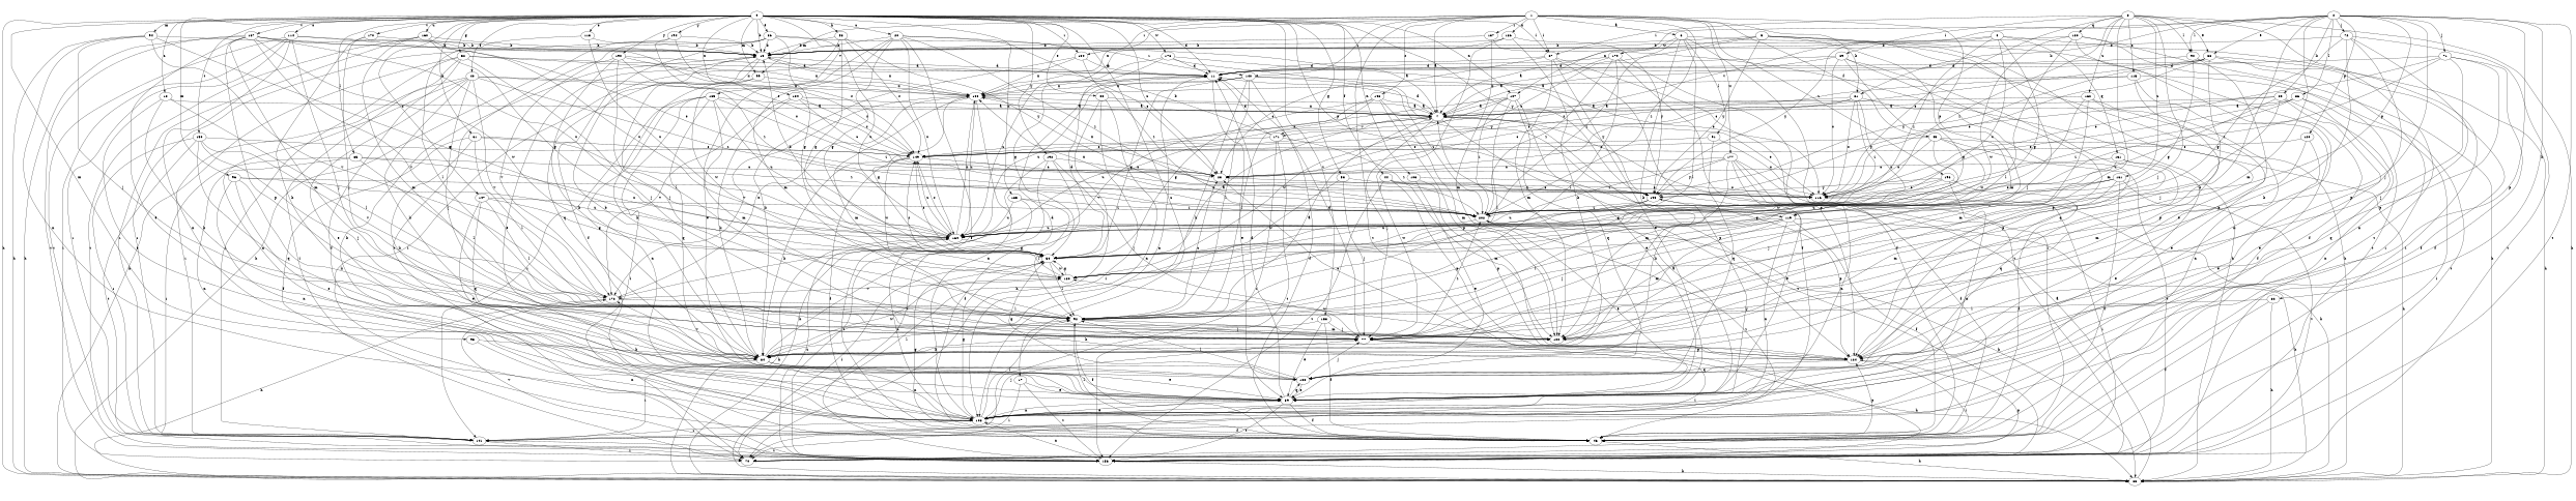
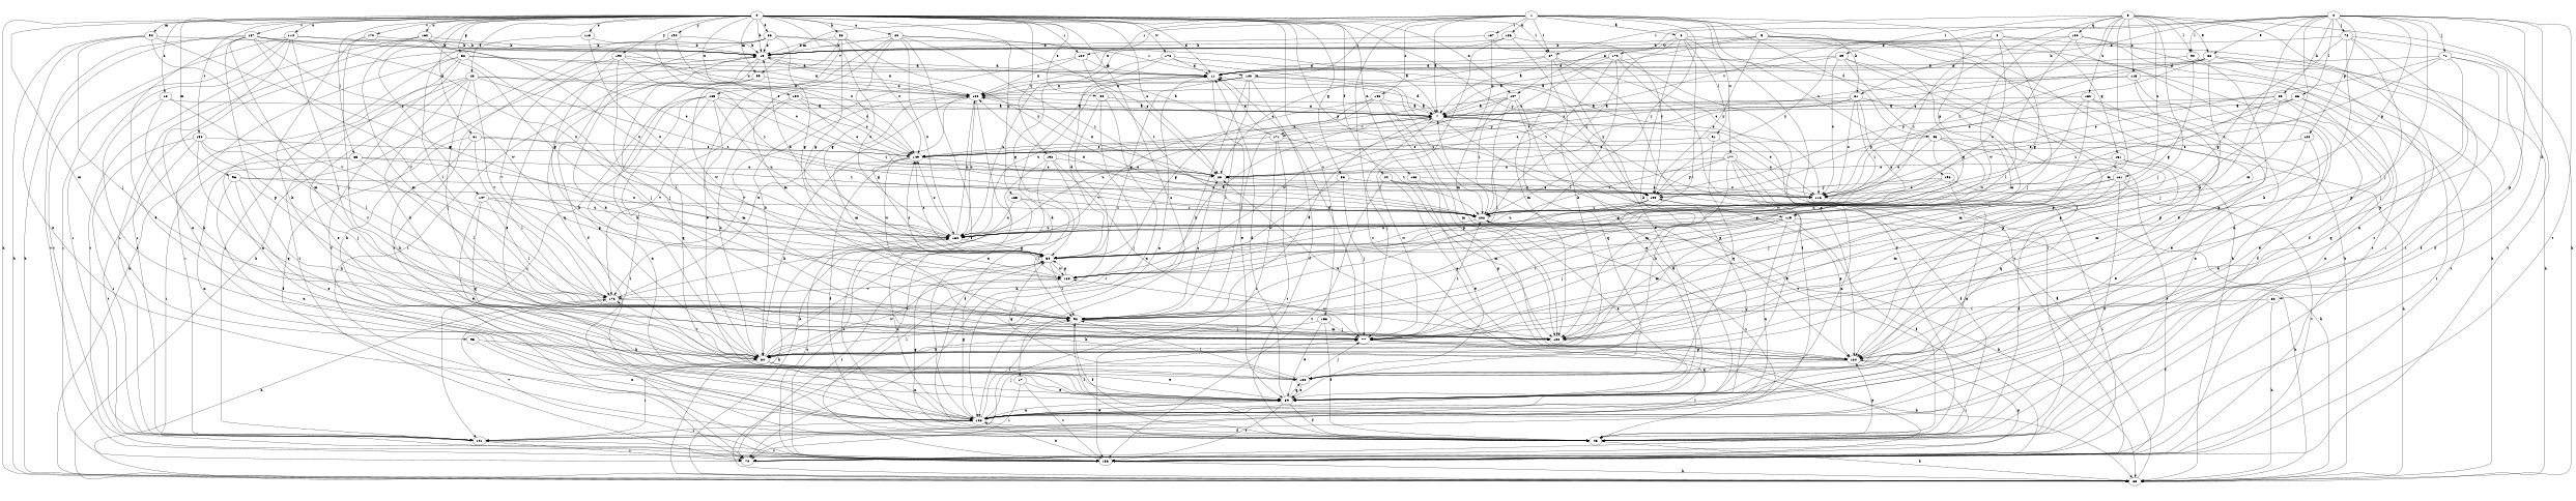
  strict digraph {
    0
    15
    17
    18
    20
    23
    n7 [label=11]
    33
    36
    40
    44
    52
    53
    58
    61
    63
    67
    85
    93
    94
    96
    99
    103
    107
    113
    114
    119
    134
    147
    150
    153
    160
    165
    167
    170
    176
    184
    185
    190
    192
    194
    195
    188
    39
    92
    133
    156
    70
    7
    84
    140
    202
    100
    54
    164
    46
    108
    77
    141
    149
    172
    124
    116
    180
    1
    6
    45
    81
    137
    148
    177
    186
    196
    91
    179
    171
    2
    38
    71
    72
    82
    83
    86
    90
    120
    3
    69
    115
    130
    161
    162
    4
    131
    5
    0 -> 15 [label=b]
    0 -> 17 [label=c]
    0 -> 18 [label=c]
    0 -> 20 [label=c]
    0 -> 23 [label=c]
    0 -> n7 [label=d]
    0 -> 33 [label=e]
    0 -> 36 [label=e]
    0 -> 40 [label=f]
    0 -> 44 [label=f]
    0 -> 52 [label=g]
    0 -> 53 [label=g]
    0 -> 58 [label=h]
    0 -> 61 [label=h]
    0 -> 63 [label=h]
    0 -> 67 [label=i]
    0 -> 85 [label=l]
    0 -> 93 [label=m]
    0 -> 94 [label=m]
    0 -> 96 [label=m]
    0 -> 99 [label=m]
    0 -> 103 [label=n]
    0 -> 107 [label=n]
    0 -> 113 [label=o]
    0 -> 114 [label=o]
    0 -> 119 [label=p]
    0 -> 134 [label=r]
    0 -> 147 [label=s]
    0 -> 150 [label=t]
    0 -> 153 [label=t]
    0 -> 160 [label=u]
    0 -> 165 [label=v]
    0 -> 167 [label=v]
    0 -> 170 [label=v]
    0 -> 176 [label=w]
    0 -> 184 [label=x]
    0 -> 185 [label=x]
    0 -> 190 [label=y]
    0 -> 192 [label=y]
    0 -> 194 [label=y]
    0 -> 195 [label=y]
    15 -> n7 [label=d]
    15 -> 188 [label=x]
    15 -> 39 [label=e]
    15 -> 92 [label=l]
    15 -> 133 [label=q]
    17 -> 39 [label=e]
    17 -> 156 [label=t]
    17 -> 70 [label=i]
    18 -> 39 [label=e]
    18 -> 92 [label=l]
    18 -> 7 [label=a]
    18 -> 84 [label=k]
    20 -> 15 [label=b]
    20 -> 23 [label=c]
    20 -> 39 [label=e]
    20 -> 140 [label=r]
    20 -> 202 [label=z]
    20 -> 100 [label=m]
    20 -> 54 [label=g]
    20 -> 164 [label=u]
    20 -> 46 [label=f]
    23 -> 195 [label=y]
    23 -> 188 [label=x]
    n7 -> 188 [label=x]
    n7 -> 39 [label=e]
    n7 -> 108 [label=n]
    33 -> 63 [label=h]
    33 -> 70 [label=i]
    33 -> 7 [label=a]
    33 -> 108 [label=n]
    36 -> 15 [label=b]
    36 -> 63 [label=h]
    36 -> 156 [label=t]
    36 -> 7 [label=a]
    36 -> 54 [label=g]
    36 -> 164 [label=u]
    36 -> 46 [label=f]
    40 -> 188 [label=x]
    40 -> 39 [label=e]
    40 -> 84 [label=k]
    40 -> 202 [label=z]
    40 -> 108 [label=n]
    40 -> 77 [label=j]
    40 -> 141 [label=r]
    40 -> 149 [label=s]
    40 -> 172 [label=v]
    44 -> 156 [label=t]
    44 -> 100 [label=m]
    44 -> 124 [label=p]
    44 -> 116 [label=o]
    52 -> n7 [label=d]
    52 -> 63 [label=h]
    52 -> 188 [label=x]
    52 -> 70 [label=i]
    52 -> 46 [label=f]
    52 -> 77 [label=j]
    52 -> 141 [label=r]
    53 -> 77 [label=j]
    53 -> 116 [label=o]
    53 -> 180 [label=w]
    58 -> 15 [label=b]
    58 -> 195 [label=y]
    58 -> 70 [label=i]
    58 -> 54 [label=g]
    58 -> 149 [label=s]
    61 -> 92 [label=l]
    61 -> 84 [label=k]
    61 -> 202 [label=z]
    61 -> 46 [label=f]
    61 -> 149 [label=s]
    63 -> 7 [label=a]
    67 -> 23 [label=c]
    67 -> n7 [label=d]
    67 -> 39 [label=e]
    67 -> 156 [label=t]
    67 -> 100 [label=m]
    67 -> 46 [label=f]
    85 -> 23 [label=c]
    85 -> 92 [label=l]
    85 -> 164 [label=u]
    85 -> 108 [label=n]
    85 -> 141 [label=r]
    93 -> 84 [label=k]
    93 -> 108 [label=n]
    94 -> 15 [label=b]
    94 -> 63 [label=h]
    94 -> 54 [label=g]
    94 -> 108 [label=n]
    94 -> 77 [label=j]
    94 -> 172 [label=v]
    96 -> 39 [label=e]
    96 -> 84 [label=k]
    96 -> 164 [label=u]
    96 -> 108 [label=n]
    96 -> 116 [label=o]
    99 -> 188 [label=x]
    99 -> 84 [label=k]
    99 -> 180 [label=w]
    103 -> 39 [label=e]
    103 -> 124 [label=p]
    103 -> 116 [label=o]
    107 -> 39 [label=e]
    107 -> 92 [label=l]
    107 -> 133 [label=q]
    107 -> 7 [label=a]
    107 -> 202 [label=z]
    107 -> 149 [label=s]
    107 -> 180 [label=w]
    113 -> 15 [label=b]
    113 -> 92 [label=l]
    113 -> 164 [label=u]
    114 -> 15 [label=b]
    114 -> 156 [label=t]
    114 -> 70 [label=i]
    114 -> 108 [label=n]
    114 -> 77 [label=j]
    114 -> 141 [label=r]
    114 -> 116 [label=o]
    119 -> 63 [label=h]
    119 -> 92 [label=l]
    119 -> 100 [label=m]
    119 -> 164 [label=u]
    119 -> 46 [label=f]
    119 -> 108 [label=n]
    119 -> 77 [label=j]
    134 -> n7 [label=d]
    134 -> 188 [label=x]
    134 -> 84 [label=k]
    134 -> 202 [label=z]
    147 -> 39 [label=e]
    147 -> 92 [label=l]
    147 -> 133 [label=q]
    147 -> 202 [label=z]
    147 -> 54 [label=g]
    150 -> 133 [label=q]
    150 -> 156 [label=t]
    150 -> 77 [label=j]
    150 -> 141 [label=r]
    150 -> 149 [label=s]
    150 -> 172 [label=v]
    153 -> 39 [label=e]
    153 -> 84 [label=k]
    153 -> 46 [label=f]
    153 -> 77 [label=j]
    160 -> 15 [label=b]
    160 -> 156 [label=t]
    160 -> 100 [label=m]
    160 -> 54 [label=g]
    160 -> 164 [label=u]
    160 -> 141 [label=r]
    165 -> 133 [label=q]
    165 -> 70 [label=i]
    165 -> 7 [label=a]
    165 -> 202 [label=z]
    165 -> 100 [label=m]
    165 -> 164 [label=u]
    165 -> 108 [label=n]
    165 -> 141 [label=r]
    167 -> 15 [label=b]
    167 -> 63 [label=h]
    167 -> 39 [label=e]
    167 -> 156 [label=t]
    167 -> 100 [label=m]
    167 -> 164 [label=u]
    167 -> 149 [label=s]
    167 -> 172 [label=v]
    167 -> 124 [label=p]
    167 -> 180 [label=w]
    170 -> 15 [label=b]
    170 -> 84 [label=k]
    170 -> 77 [label=j]
    176 -> n7 [label=d]
    176 -> 195 [label=y]
    176 -> 54 [label=g]
    176 -> 164 [label=u]
    176 -> 116 [label=o]
    184 -> 23 [label=c]
    184 -> 7 [label=a]
    184 -> 84 [label=k]
    184 -> 149 [label=s]
    184 -> 172 [label=v]
    185 -> 92 [label=l]
    185 -> 156 [label=t]
    185 -> 202 [label=z]
    185 -> 164 [label=u]
    190 -> n7 [label=d]
    190 -> 188 [label=x]
    190 -> 84 [label=k]
    190 -> 202 [label=z]
    190 -> 77 [label=j]
    190 -> 172 [label=v]
    192 -> 23 [label=c]
    192 -> 63 [label=h]
    192 -> 156 [label=t]
    192 -> 46 [label=f]
    192 -> 77 [label=j]
    194 -> 15 [label=b]
    194 -> 141 [label=r]
    194 -> 149 [label=s]
    194 -> 116 [label=o]
    195 -> 202 [label=z]
    195 -> 164 [label=u]
    195 -> 124 [label=p]
    195 -> 180 [label=w]
    188 -> 7 [label=a]
    188 -> 100 [label=m]
    188 -> 54 [label=g]
    188 -> 164 [label=u]
    188 -> 108 [label=n]
    188 -> 172 [label=v]
    39 -> n7 [label=d]
    39 -> 133 [label=q]
    39 -> 156 [label=t]
    39 -> 46 [label=f]
    39 -> 108 [label=n]
    92 -> 23 [label=c]
    92 -> 7 [label=a]
    92 -> 100 [label=m]
    92 -> 46 [label=f]
    92 -> 77 [label=j]
    133 -> 39 [label=e]
    133 -> 92 [label=l]
    133 -> 54 [label=g]
    133 -> 77 [label=j]
    156 -> 63 [label=h]
    156 -> 164 [label=u]
    156 -> 108 [label=n]
    156 -> 172 [label=v]
    70 -> 124 [label=p]
    7 -> n7 [label=d]
    7 -> 188 [label=x]
    7 -> 156 [label=t]
    7 -> 164 [label=u]
    7 -> 77 [label=j]
    7 -> 124 [label=p]
    7 -> 116 [label=o]
    7 -> 171 [label=v]
    84 -> 15 [label=b]
    84 -> n7 [label=d]
    84 -> 39 [label=e]
    84 -> 92 [label=l]
    84 -> 108 [label=n]
    84 -> 141 [label=r]
    84 -> 172 [label=v]
    84 -> 180 [label=w]
    140 -> 195 [label=y]
    140 -> 188 [label=x]
    140 -> 92 [label=l]
    140 -> 84 [label=k]
    140 -> 202 [label=z]
    140 -> 54 [label=g]
    140 -> 164 [label=u]
    140 -> 46 [label=f]
    202 -> 63 [label=h]
    202 -> 188 [label=x]
    202 -> 39 [label=e]
    202 -> 164 [label=u]
    100 -> 84 [label=k]
    100 -> 180 [label=w]
    54 -> n7 [label=d]
    54 -> 92 [label=l]
    54 -> 70 [label=i]
    54 -> 7 [label=a]
    54 -> 149 [label=s]
    54 -> 180 [label=w]
    164 -> 15 [label=b]
    164 -> 63 [label=h]
    164 -> 188 [label=x]
    164 -> 54 [label=g]
    164 -> 149 [label=s]
    46 -> 63 [label=h]
    46 -> 92 [label=l]
    46 -> 54 [label=g]
    46 -> 124 [label=p]
    108 -> 15 [label=b]
    108 -> 195 [label=y]
    108 -> 39 [label=e]
    108 -> 92 [label=l]
    108 -> 7 [label=a]
    108 -> 54 [label=g]
    108 -> 164 [label=u]
    108 -> 46 [label=f]
    108 -> 77 [label=j]
    108 -> 141 [label=r]
    77 -> n7 [label=d]
    77 -> 63 [label=h]
    77 -> 70 [label=i]
    77 -> 202 [label=z]
    77 -> 124 [label=p]
    141 -> 156 [label=t]
    141 -> 70 [label=i]
    141 -> 202 [label=z]
    149 -> 23 [label=c]
    149 -> 84 [label=k]
-   149 -> 164 [label=u]
    149 -> 46 [label=f]
    149 -> 180 [label=w]
    172 -> 63 [label=h]
    172 -> 188 [label=x]
    172 -> 92 [label=l]
    124 -> 23 [label=c]
    124 -> 133 [label=q]
    124 -> 70 [label=i]
    116 -> 70 [label=i]
    180 -> 54 [label=g]
    180 -> 149 [label=s]
    180 -> 172 [label=v]
    1 -> 67 [label=i]
    1 -> 99 [label=m]
    1 -> 119 [label=p]
    1 -> 134 [label=r]
    1 -> 188 [label=x]
    1 -> 156 [label=t]
    1 -> 7 [label=a]
    1 -> 140 [label=r]
    1 -> 202 [label=z]
    1 -> 6 [label=a]
    1 -> 45 [label=f]
    1 -> 81 [label=k]
    1 -> 137 [label=r]
    1 -> 148 [label=s]
    1 -> 177 [label=w]
    1 -> 186 [label=x]
    1 -> 196 [label=z]
    6 -> 63 [label=h]
    6 -> 92 [label=l]
    6 -> 70 [label=i]
    6 -> 84 [label=k]
    6 -> 202 [label=z]
    6 -> 91 [label=l]
    6 -> 179 [label=w]
    45 -> 63 [label=h]
    45 -> 156 [label=t]
    45 -> 100 [label=m]
    45 -> 149 [label=s]
    45 -> 116 [label=o]
    45 -> 180 [label=w]
    81 -> 23 [label=c]
    81 -> 7 [label=a]
    81 -> 202 [label=z]
    81 -> 164 [label=u]
    81 -> 149 [label=s]
    81 -> 124 [label=p]
    81 -> 116 [label=o]
    137 -> 15 [label=b]
    137 -> 63 [label=h]
    137 -> 100 [label=m]
    148 -> 92 [label=l]
    148 -> 7 [label=a]
    148 -> 100 [label=m]
    148 -> 54 [label=g]
    148 -> 172 [label=v]
    148 -> 124 [label=p]
    177 -> 23 [label=c]
    177 -> 63 [label=h]
    177 -> 195 [label=y]
    177 -> 39 [label=e]
    177 -> 84 [label=k]
    177 -> 202 [label=z]
    177 -> 46 [label=f]
    177 -> 108 [label=n]
    186 -> 15 [label=b]
    186 -> 195 [label=y]
    186 -> 188 [label=x]
    186 -> 84 [label=k]
    186 -> 77 [label=j]
    196 -> 195 [label=y]
    196 -> 54 [label=g]
    196 -> 46 [label=f]
    196 -> 108 [label=n]
    196 -> 116 [label=o]
    91 -> 133 [label=q]
    91 -> 149 [label=s]
    91 -> 116 [label=o]
    179 -> n7 [label=d]
    179 -> 92 [label=l]
    179 -> 7 [label=a]
    179 -> 202 [label=z]
    179 -> 46 [label=f]
    179 -> 124 [label=p]
    171 -> 15 [label=b]
    171 -> n7 [label=d]
    171 -> 156 [label=t]
    171 -> 202 [label=z]
    171 -> 141 [label=r]
    171 -> 149 [label=s]
    2 -> 107 [label=n]
    2 -> 119 [label=p]
    2 -> 156 [label=t]
    2 -> 84 [label=k]
    2 -> 100 [label=m]
    2 -> 77 [label=j]
    2 -> 124 [label=p]
    2 -> 81 [label=k]
    2 -> 171 [label=v]
    2 -> 38 [label=e]
    2 -> 71 [label=j]
    2 -> 72 [label=j]
    2 -> 82 [label=k]
    2 -> 83 [label=k]
    2 -> 86 [label=l]
    2 -> 90 [label=l]
    2 -> 120 [label=p]
    38 -> 23 [label=c]
    38 -> n7 [label=d]
    38 -> 63 [label=h]
    38 -> 195 [label=y]
    38 -> 46 [label=f]
    38 -> 77 [label=j]
    38 -> 116 [label=o]
    71 -> n7 [label=d]
    71 -> 202 [label=z]
    71 -> 46 [label=f]
    71 -> 77 [label=j]
    71 -> 124 [label=p]
    71 -> 116 [label=o]
    72 -> 15 [label=b]
    72 -> 156 [label=t]
    72 -> 84 [label=k]
    72 -> 54 [label=g]
    72 -> 108 [label=n]
    72 -> 124 [label=p]
    82 -> 63 [label=h]
    82 -> 92 [label=l]
    82 -> 46 [label=f]
    83 -> 195 [label=y]
    83 -> 39 [label=e]
    83 -> 92 [label=l]
    83 -> 7 [label=a]
    83 -> 164 [label=u]
    83 -> 108 [label=n]
    86 -> 133 [label=q]
    86 -> 70 [label=i]
    86 -> 7 [label=a]
    86 -> 202 [label=z]
    86 -> 116 [label=o]
    90 -> n7 [label=d]
    90 -> 54 [label=g]
    90 -> 141 [label=r]
    90 -> 124 [label=p]
    120 -> 39 [label=e]
    120 -> 100 [label=m]
    120 -> 149 [label=s]
    3 -> 63 [label=h]
    3 -> 67 [label=i]
    3 -> 156 [label=t]
    3 -> 202 [label=z]
    3 -> 100 [label=m]
    3 -> 77 [label=j]
    3 -> 116 [label=o]
    3 -> 38 [label=e]
    3 -> 90 [label=l]
    3 -> 69 [label=i]
    3 -> 115 [label=o]
    3 -> 130 [label=q]
    3 -> 161 [label=u]
    3 -> 162 [label=u]
    69 -> n7 [label=d]
    69 -> 133 [label=q]
    69 -> 7 [label=a]
    69 -> 54 [label=g]
    69 -> 124 [label=p]
    69 -> 116 [label=o]
    115 -> 188 [label=x]
    115 -> 156 [label=t]
    115 -> 46 [label=f]
    115 -> 149 [label=s]
    115 -> 124 [label=p]
    130 -> 15 [label=b]
    130 -> 63 [label=h]
    130 -> 92 [label=l]
    130 -> 156 [label=t]
    130 -> 108 [label=n]
    130 -> 180 [label=w]
    161 -> 156 [label=t]
    161 -> 100 [label=m]
    161 -> 54 [label=g]
    161 -> 164 [label=u]
    161 -> 46 [label=f]
-   161 -> 116 [label=o]
    162 -> 39 [label=e]
    162 -> 7 [label=a]
    162 -> 100 [label=m]
    162 -> 108 [label=n]
    162 -> 180 [label=w]
    4 -> 15 [label=b]
    4 -> 195 [label=y]
    4 -> 70 [label=i]
    4 -> 202 [label=z]
    4 -> 54 [label=g]
    4 -> 164 [label=u]
    4 -> 131 [label=q]
    131 -> 23 [label=c]
    131 -> 39 [label=e]
    131 -> 133 [label=q]
    131 -> 77 [label=j]
    5 -> 15 [label=b]
    5 -> 23 [label=c]
    5 -> 195 [label=y]
    5 -> 39 [label=e]
    5 -> 7 [label=a]
    5 -> 100 [label=m]
    5 -> 46 [label=f]
    5 -> 77 [label=j]
  }
